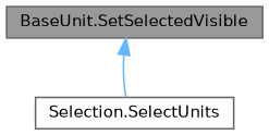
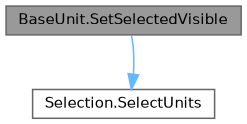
  digraph {
    rankdir=TB
    node [fontname=Helvetica fontsize=10 shape=box style=filled]
    n1 [color=gray40 fillcolor=grey60 fontcolor=black height=0.2 label="BaseUnit.SetSelectedVisible" width=0.4]
    n2 [color=grey40 fillcolor=white height=0.2 label="Selection.SelectUnits" width=0.4]
-   n1 -> n2 [color=steelblue1 dir=back fontname=Helvetica fontsize=10 labelfontname=Helvetica labelfontsize=10 style=solid]
+   n2 -> n1 [color=steelblue1 dir=back fontname=Helvetica fontsize=10 labelfontname=Helvetica labelfontsize=10 style=solid]
  }
